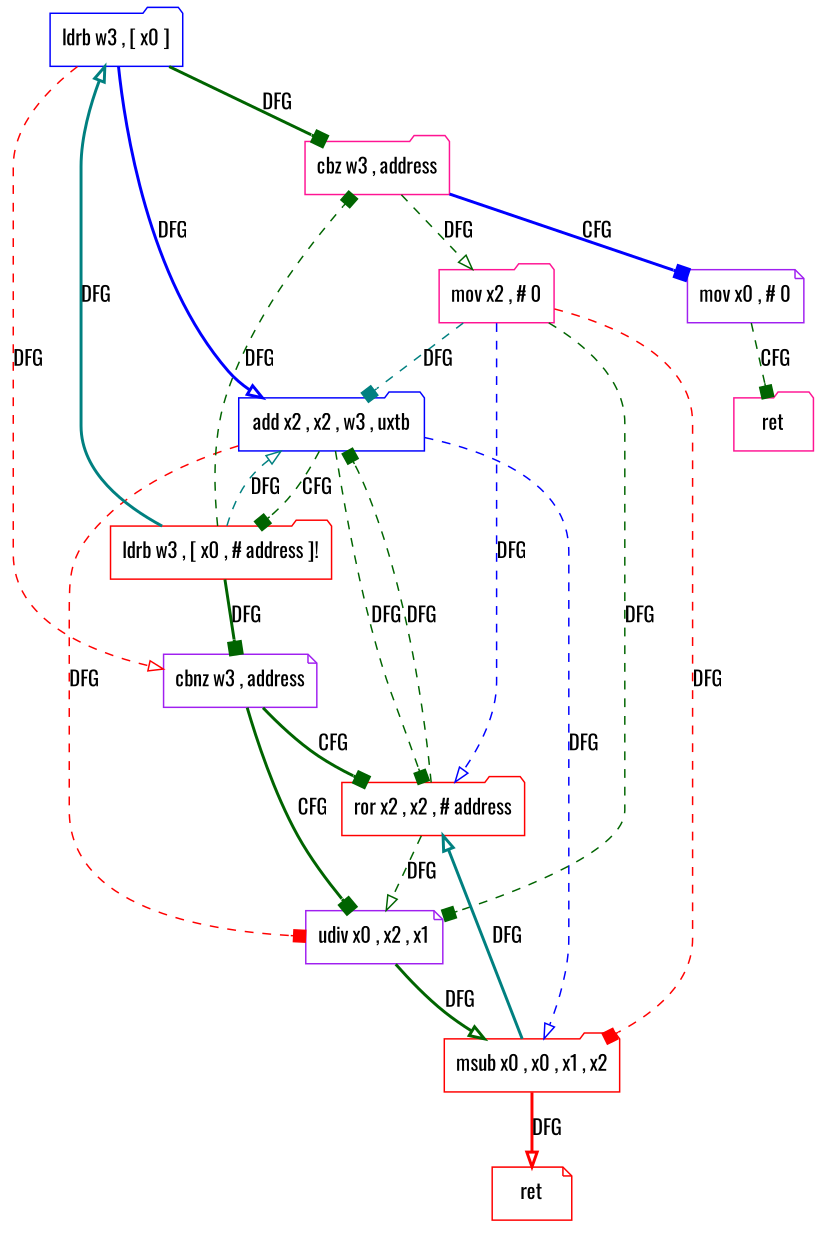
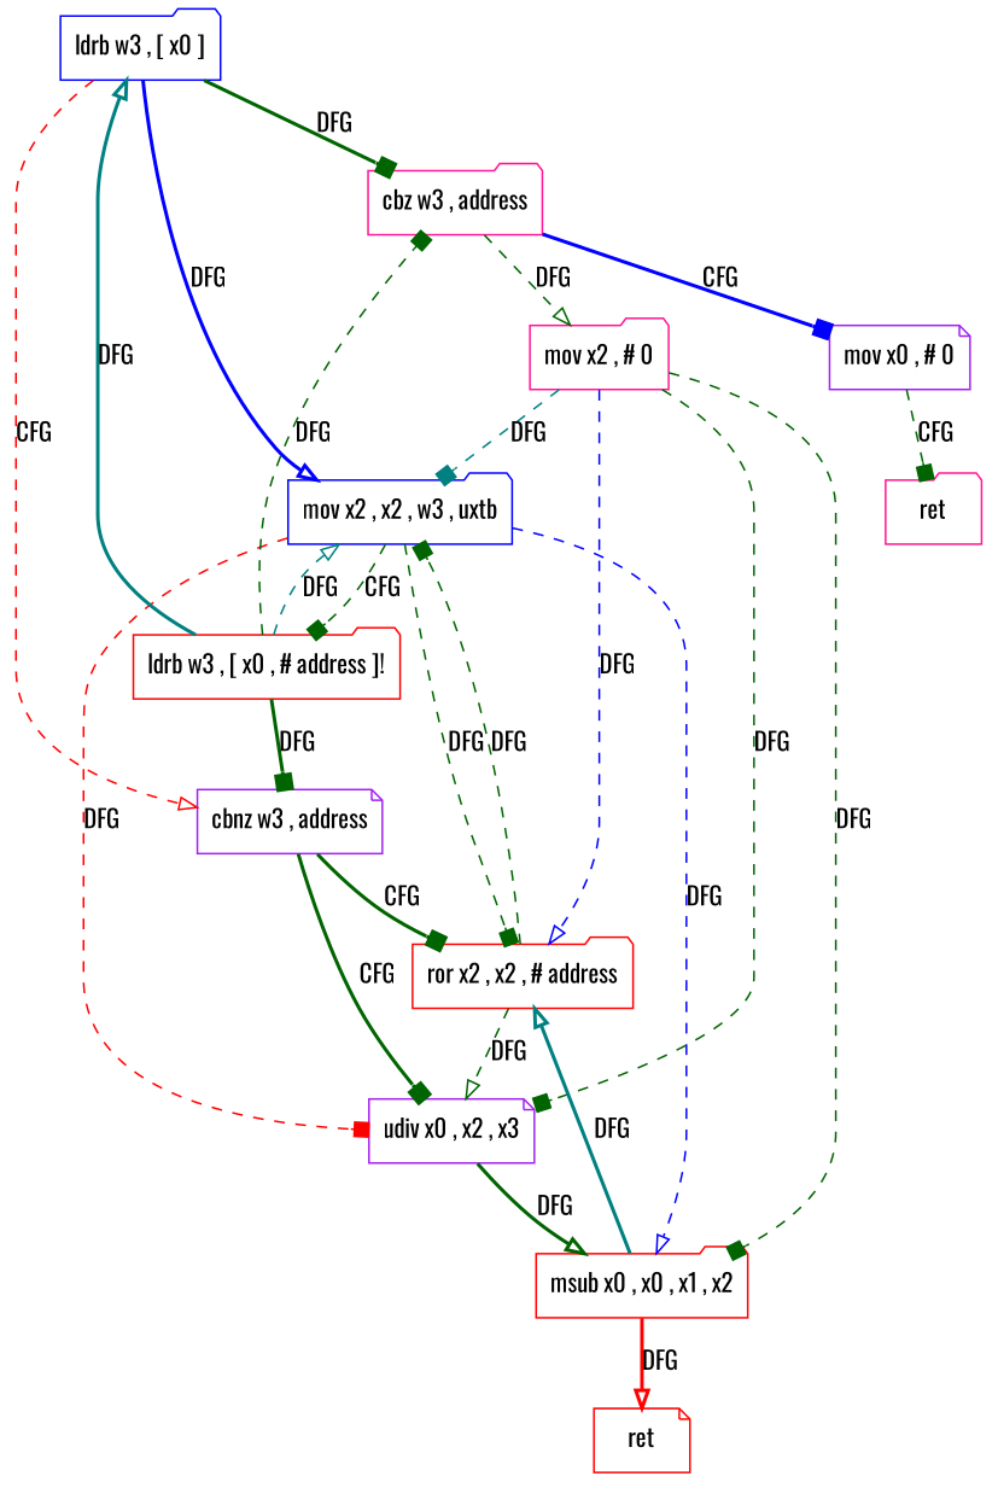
  digraph {
    fontname=Oswald
    node [color=red fontname=Oswald shape=folder]
    edge [arrowhead=box color=darkgreen fontname=Oswald style=dashed]
    n1 [color=blue label="ldrb w3 , [ x0 ]"]
    n2 [color=deeppink label="cbz w3 , address"]
-   n3 [color=blue label="add x2 , x2 , w3 , uxtb"]
+   n3 [color=blue label="mov x2 , x2 , w3 , uxtb"]
    n4 [color=purple label="cbnz w3 , address" shape=note]
    n5 [color=purple label="mov x0 , # 0" shape=note]
    n6 [color=deeppink label="mov x2 , # 0"]
    n7 [label="ror x2 , x2 , # address"]
-   n8 [color=purple label="udiv x0 , x2 , x1" shape=note]
+   n8 [color=purple label="udiv x0 , x2 , x3" shape=note]
    n9 [label="msub x0 , x0 , x1 , x2"]
    n10 [label="ldrb w3 , [ x0 , # address ]!"]
    n11 [color=deeppink label=ret]
    n12 [label=ret shape=note]
    n1 -> n2 [label=DFG style=bold]
    n1 -> n3 [arrowhead=onormal color=blue label=DFG style=bold]
-   n1 -> n4 [arrowhead=onormal color=red label=DFG]
+   n1 -> n4 [arrowhead=onormal color=red label=CFG]
    n2 -> n5 [color=blue label=CFG style=bold]
    n2 -> n6 [arrowhead=onormal label=DFG]
    n3 -> n7 [label=DFG]
    n3 -> n8 [color=red label=DFG]
    n3 -> n9 [arrowhead=onormal color=blue label=DFG]
    n3 -> n10 [label=CFG]
    n4 -> n7 [label=CFG style=bold]
    n4 -> n8 [label=CFG style=bold]
    n5 -> n11 [label=CFG]
    n6 -> n3 [color=teal label=DFG]
    n6 -> n7 [arrowhead=onormal color=blue label=DFG]
    n6 -> n8 [label=DFG]
-   n6 -> n9 [color=red label=DFG]
+   n6 -> n9 [label=DFG]
    n7 -> n3 [label=DFG]
    n7 -> n8 [arrowhead=onormal label=DFG]
    n8 -> n9 [arrowhead=onormal label=DFG style=bold]
    n9 -> n7 [arrowhead=onormal color=teal label=DFG style=bold]
    n9 -> n12 [arrowhead=onormal color=red label=DFG style=bold]
    n10 -> n1 [arrowhead=onormal color=teal label=DFG style=bold]
    n10 -> n2 [label=DFG]
    n10 -> n3 [arrowhead=onormal color=teal label=DFG]
    n10 -> n4 [label=DFG style=bold]
  }
